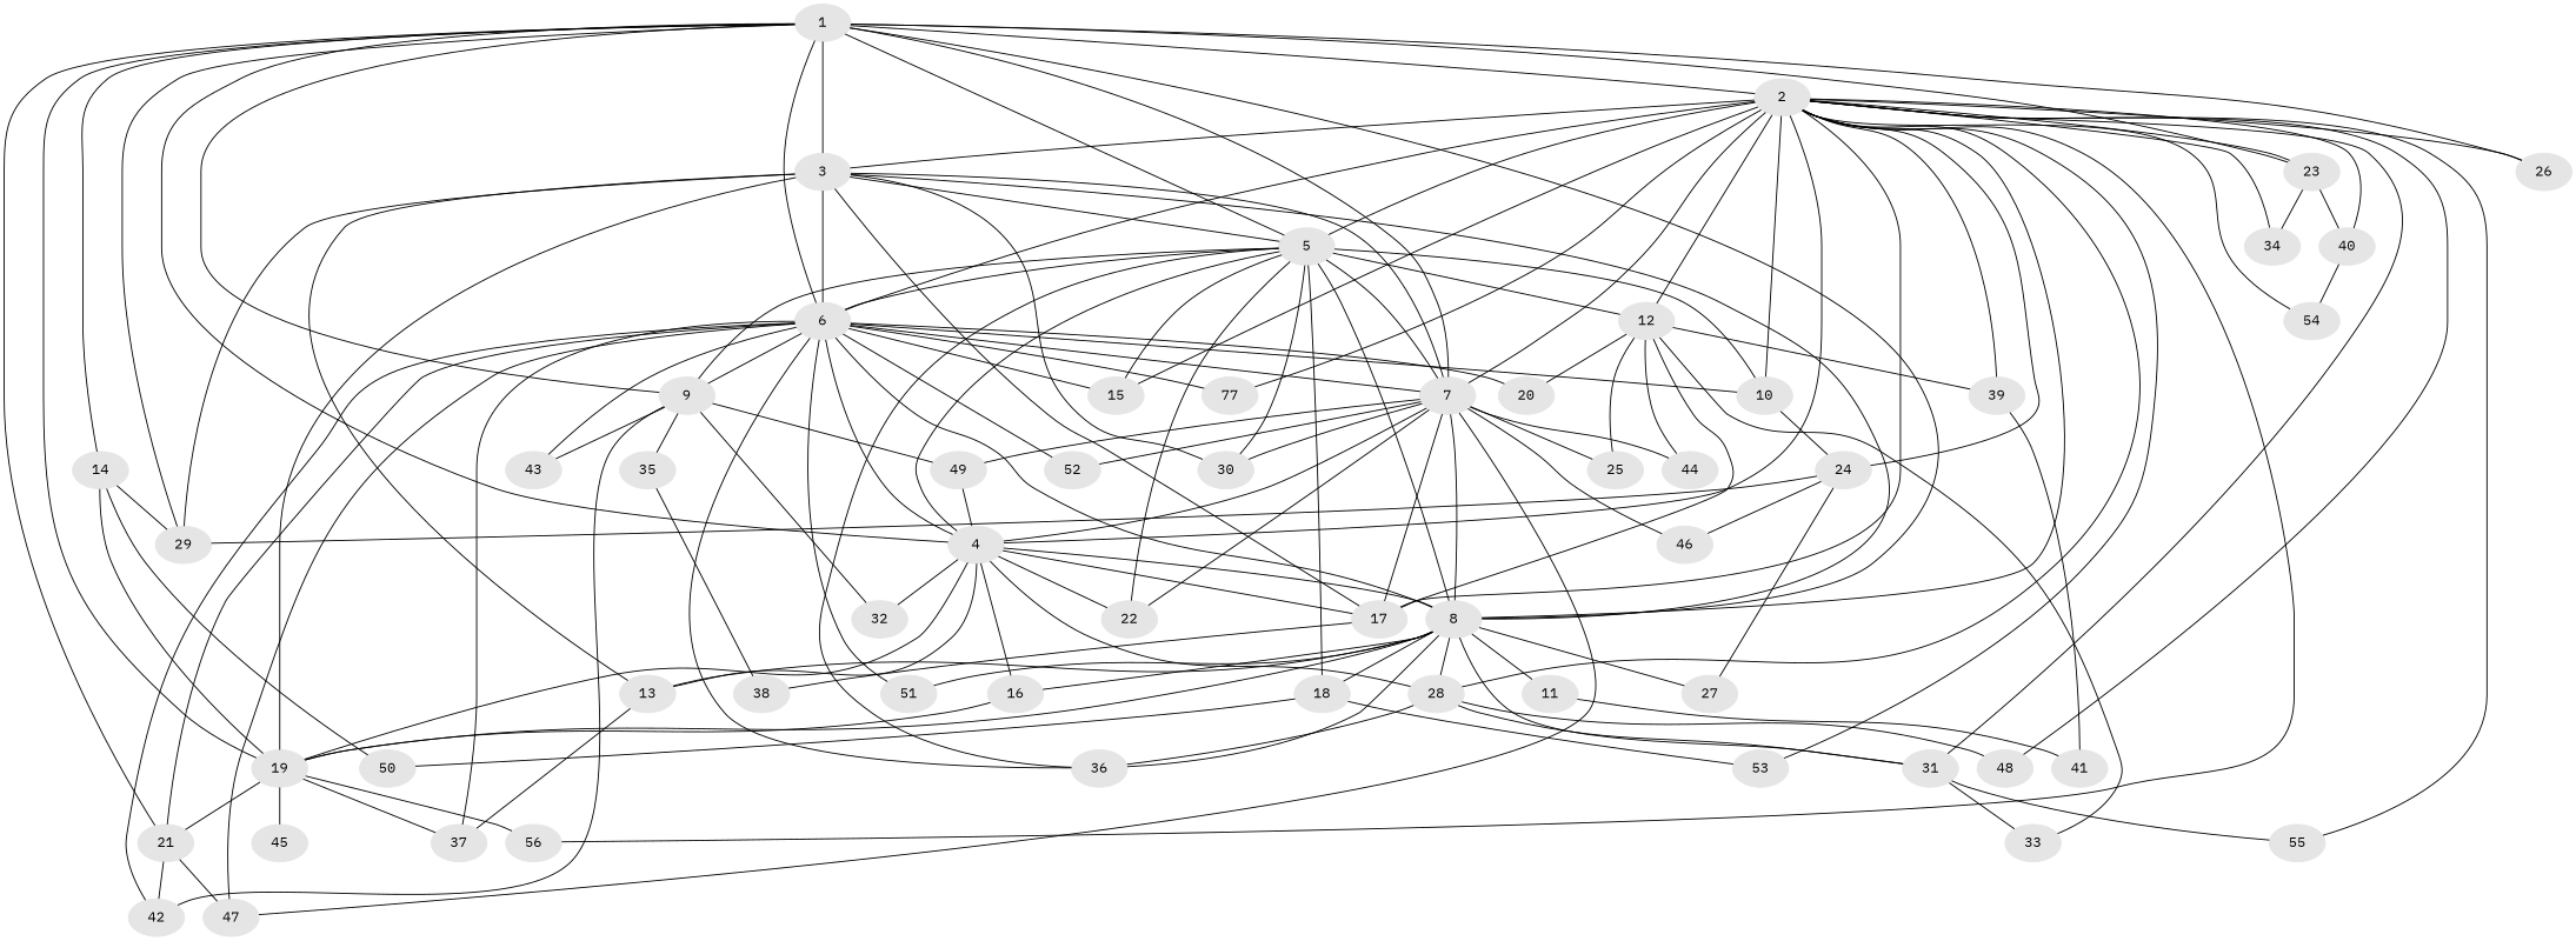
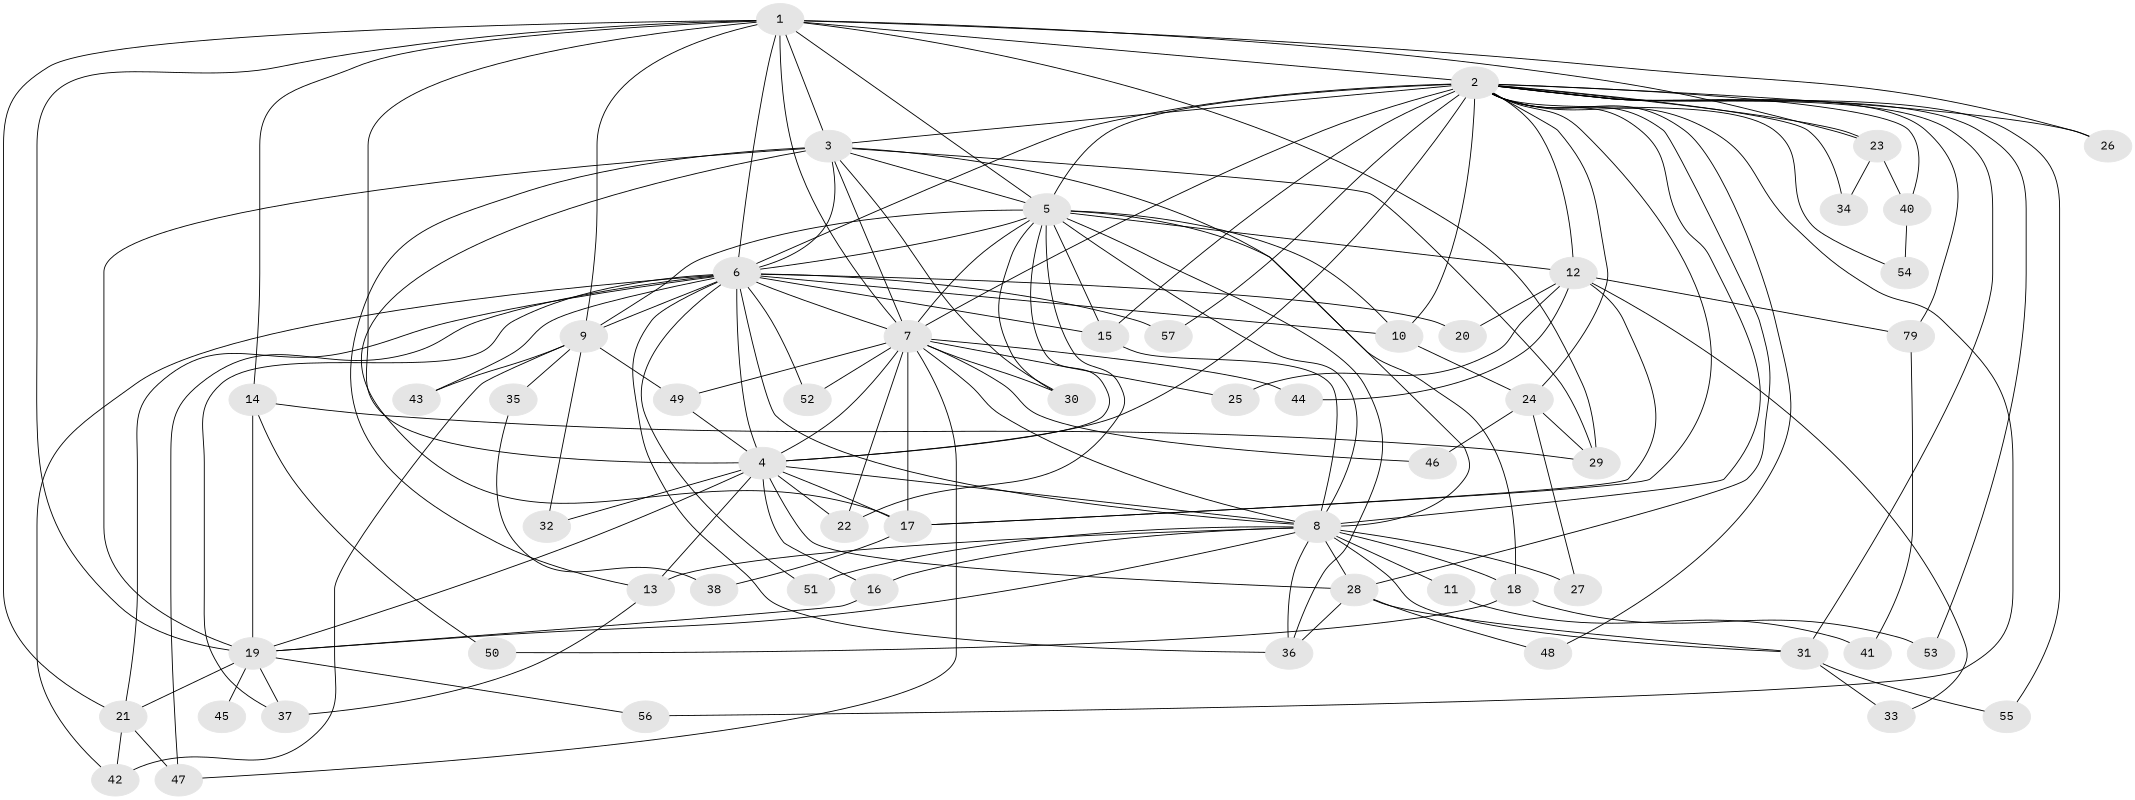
  graph {
    fontname="IBM Plex Mono"
    node [color=gray90 fontname="IBM Plex Mono" style=filled]
    edge [fontname="IBM Plex Mono" weight=1.0]
    1
    2
    3
    4
    5
    6
    7
    8
    9
    14
    21
    23
    26
    29
    19
    10
    12
    15
    17
    24
    28
    31
    34
-   39
+   39 [label=79]
    40
    48
    53
    54
    55
    56
-   57 [label=77]
+   57
    13
    30
    16
    22
    32
    18
    36
    20
    37
    42
    43
    47
    51
    52
    25
    44
    46
    49
    11
    27
    35
    50
    33
    38
    45
    41
    1 -- 2 [weight=2.0]
    1 -- 3 [weight=2.0]
    1 -- 4 [weight=2.0]
    1 -- 5 [weight=3.0]
    1 -- 6
    1 -- 7 [weight=2.0]
-   1 -- 8 [weight=2.0]
+   15 -- 8 [weight=2.0]
    1 -- 9 [weight=3.0]
    1 -- 14
    1 -- 21
    1 -- 23
    1 -- 26
    1 -- 29
    1 -- 19
    2 -- 3 [weight=3.0]
    2 -- 4 [weight=2.0]
    2 -- 5 [weight=8.0]
    2 -- 6 [weight=2.0]
    2 -- 7 [weight=2.0]
    2 -- 8 [weight=2.0]
    2 -- 23
    2 -- 26
    2 -- 10 [weight=3.0]
    2 -- 12
    2 -- 15
    2 -- 17
    2 -- 24
    2 -- 28
    2 -- 31
    2 -- 34
    2 -- 39 [weight=2.0]
    2 -- 40
    2 -- 48
    2 -- 53
    2 -- 54
    2 -- 55
    2 -- 56
    2 -- 57
    3 -- 5 [weight=2.0]
    3 -- 6 [weight=2.0]
    3 -- 7
    3 -- 8
    3 -- 29
    3 -- 19 [weight=9.0]
    3 -- 17
    3 -- 13
    3 -- 30
    4 -- 5 [weight=2.0]
    4 -- 6
    4 -- 7
    4 -- 8
    4 -- 19 [weight=2.0]
    4 -- 17
    4 -- 28
    4 -- 13
    4 -- 16 [weight=2.0]
    4 -- 22
    4 -- 32
    5 -- 6 [weight=2.0]
    5 -- 7 [weight=3.0]
    5 -- 8 [weight=2.0]
    5 -- 9 [weight=5.0]
    5 -- 10
    5 -- 12 [weight=2.0]
    5 -- 15
    5 -- 30
    5 -- 22
    5 -- 18 [weight=2.0]
    5 -- 36
    6 -- 7
    6 -- 8 [weight=2.0]
    6 -- 9
    6 -- 21
    6 -- 10
    6 -- 15
    6 -- 57
    6 -- 36
    6 -- 20
    6 -- 37
    6 -- 42
    6 -- 43
    6 -- 47
    6 -- 51
    6 -- 52
    7 -- 8 [weight=3.0]
    7 -- 17
    7 -- 30
    7 -- 22
    7 -- 47
    7 -- 52
    7 -- 25
    7 -- 44
    7 -- 46
    7 -- 49
    8 -- 19
    8 -- 28
    8 -- 31
    8 -- 13
    8 -- 16 [weight=2.0]
    8 -- 18 [weight=2.0]
    8 -- 36
    8 -- 51
    8 -- 11
    8 -- 27
    9 -- 32
    9 -- 42
    9 -- 43
    9 -- 49
    9 -- 35 [weight=2.0]
    14 -- 29
    14 -- 19
    14 -- 50
    21 -- 42
    21 -- 47
    23 -- 34
    23 -- 40
    19 -- 21 [weight=3.0]
    19 -- 56
    19 -- 37
    19 -- 45
    10 -- 24
    12 -- 17
    12 -- 39
    12 -- 20
    12 -- 25
    12 -- 44
    12 -- 33
    17 -- 38
    24 -- 29
    24 -- 46
    24 -- 27
    28 -- 31
    28 -- 48
    28 -- 36
    31 -- 55
    31 -- 33
    39 -- 41
    40 -- 54
    13 -- 37
    16 -- 19
    18 -- 53
    18 -- 50
    49 -- 4
    11 -- 41
    35 -- 38
  }
